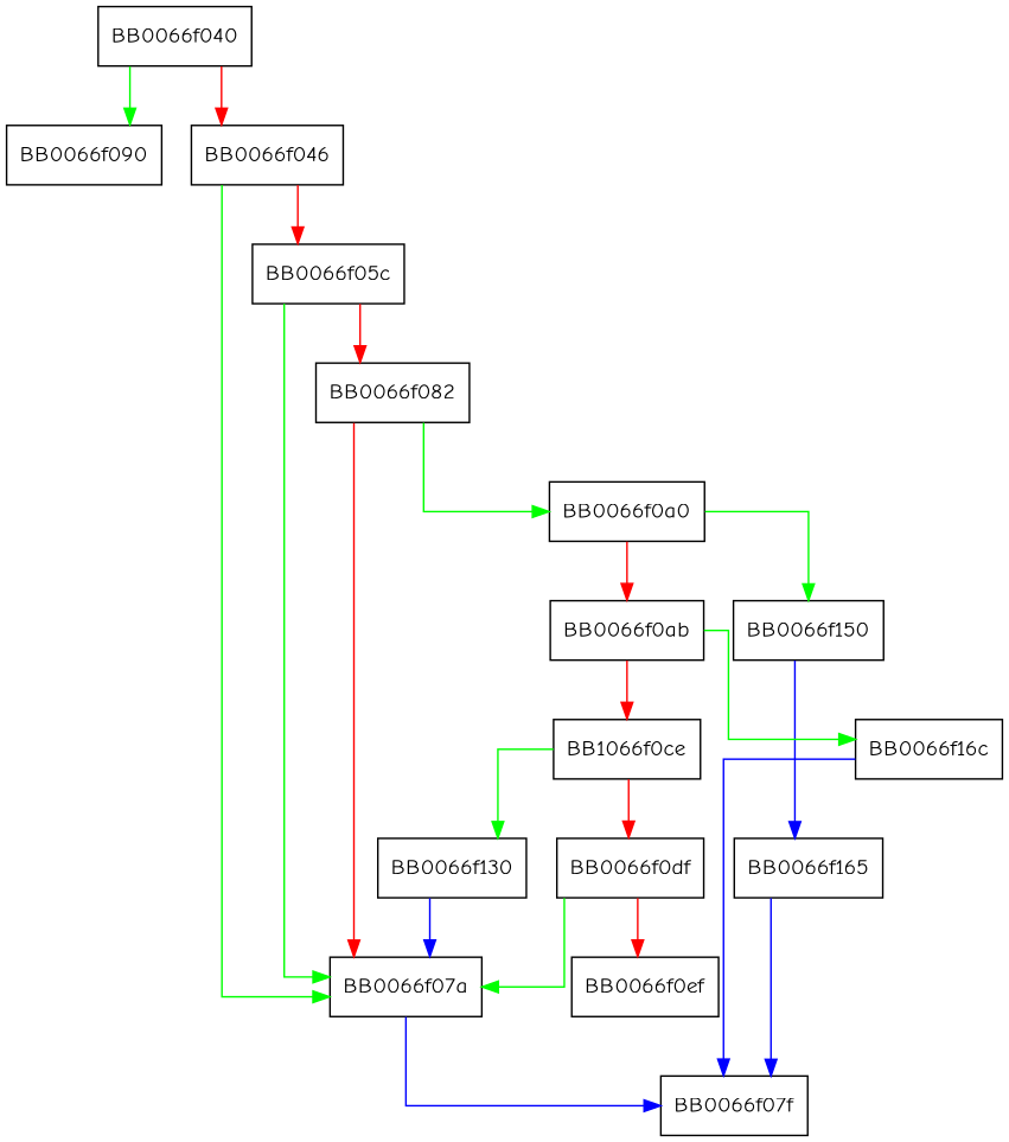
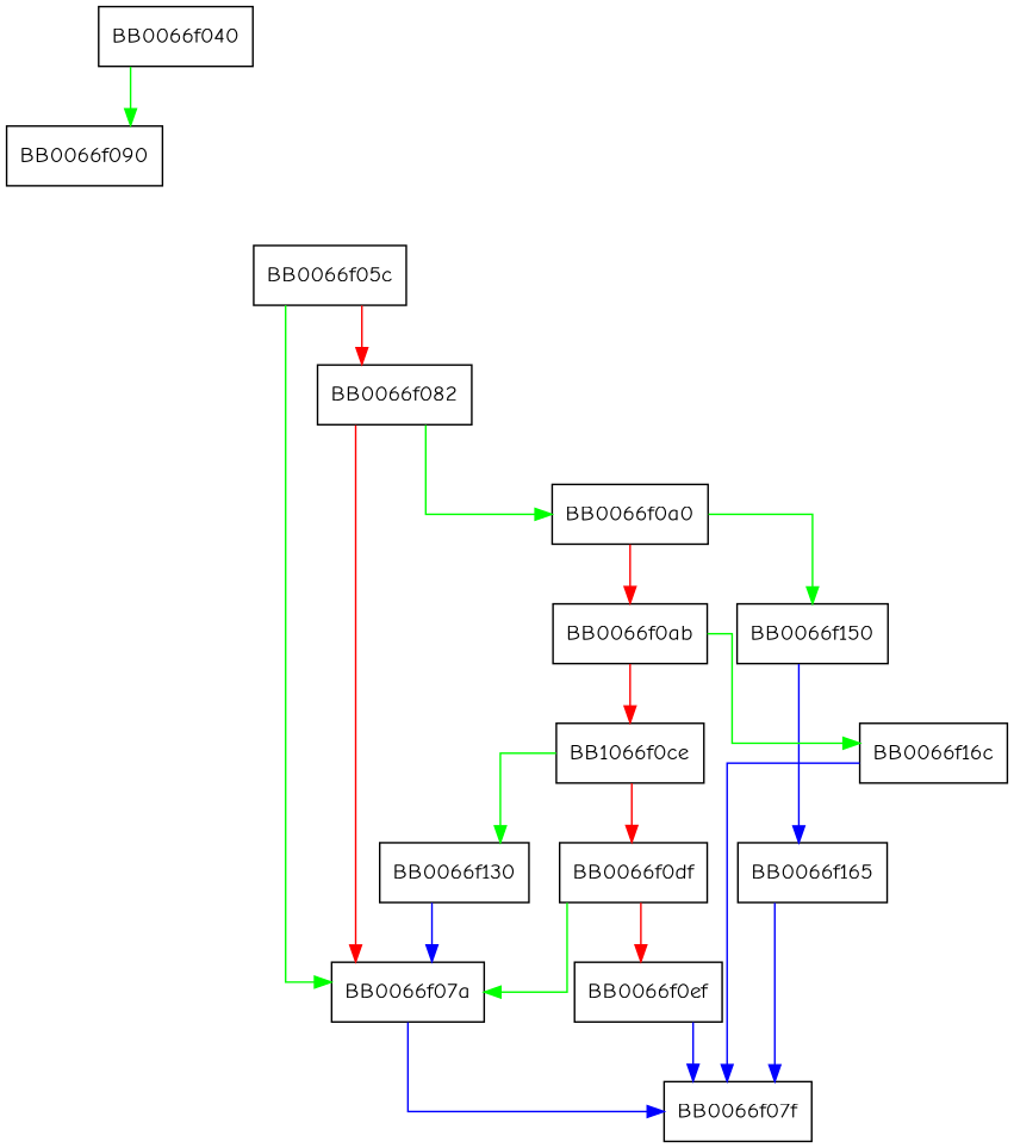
  digraph {
    fontname="Comic Neue"
    splines=ortho
    node [fontname="Comic Neue" shape=box]
    edge [color=green fontname="Comic Neue"]
    BB0066f040
    BB0066f090
-   BB0066f046
    BB0066f07a
    BB0066f05c
    BB0066f07f
    n7 [label=BB0066f082]
    BB0066f0a0
    BB0066f150
    BB0066f0ab
    BB0066f165
    BB0066f16c
    n13 [label=BB1066f0ce]
    BB0066f130
    BB0066f0df
    BB0066f0ef
    BB0066f040 -> BB0066f090
-   BB0066f040 -> BB0066f046 [color=red]
-   BB0066f046 -> BB0066f07a
-   BB0066f046 -> BB0066f05c [color=red]
    BB0066f07a -> BB0066f07f [color=blue]
    BB0066f05c -> BB0066f07a
    BB0066f05c -> n7 [color=red]
    n7 -> BB0066f07a [color=red]
    n7 -> BB0066f0a0
    BB0066f0a0 -> BB0066f150
    BB0066f0a0 -> BB0066f0ab [color=red]
    BB0066f150 -> BB0066f165 [color=blue]
    BB0066f0ab -> BB0066f16c
    BB0066f0ab -> n13 [color=red]
    BB0066f165 -> BB0066f07f [color=blue]
    BB0066f16c -> BB0066f07f [color=blue]
    n13 -> BB0066f130
    n13 -> BB0066f0df [color=red]
    BB0066f130 -> BB0066f07a [color=blue]
    BB0066f0df -> BB0066f07a
    BB0066f0df -> BB0066f0ef [color=red]
+   BB0066f0ef -> BB0066f07f [color=blue]
  }
